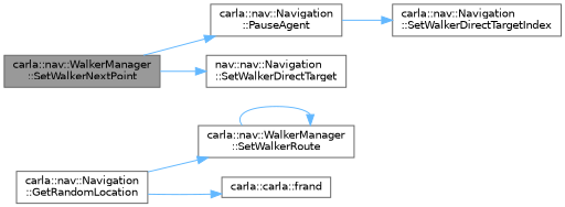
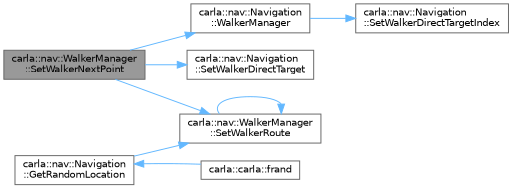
  digraph {
    rankdir=LR
    node [color=grey40 fillcolor=white fontname=Helvetica fontsize=10 shape=box style=filled]
    edge [color=steelblue1 fontname=Helvetica fontsize=10 labelfontname=Helvetica labelfontsize=10 style=solid]
    n1 [color=gray40 fillcolor=grey60 fontcolor=black height=0.2 label="carla::nav::WalkerManager\l::SetWalkerNextPoint" width=0.4]
-   n2 [height=0.2 label="carla::nav::Navigation\l::PauseAgent" width=0.4]
-   n3 [height=0.2 label="nav::nav::Navigation\l::SetWalkerDirectTarget" width=0.4]
+   n2 [height=0.2 label="carla::nav::Navigation\l::WalkerManager" width=0.4]
+   n3 [height=0.2 label="carla::nav::Navigation\l::SetWalkerDirectTarget" width=0.4]
    n4 [height=0.2 label="carla::nav::WalkerManager\l::SetWalkerRoute" width=0.4]
    n5 [height=0.2 label="carla::nav::Navigation\l::SetWalkerDirectTargetIndex" width=0.4]
    n6 [height=0.2 label="carla::nav::Navigation\l::GetRandomLocation" width=0.4]
    n7 [height=0.2 label="carla::carla::frand" width=0.4]
    n1 -> n2
    n1 -> n3
+   n1 -> n4
    n2 -> n5
    n4 -> n4
    n6 -> n4
-   n6 -> n7
+   n7 -> n6
  }
